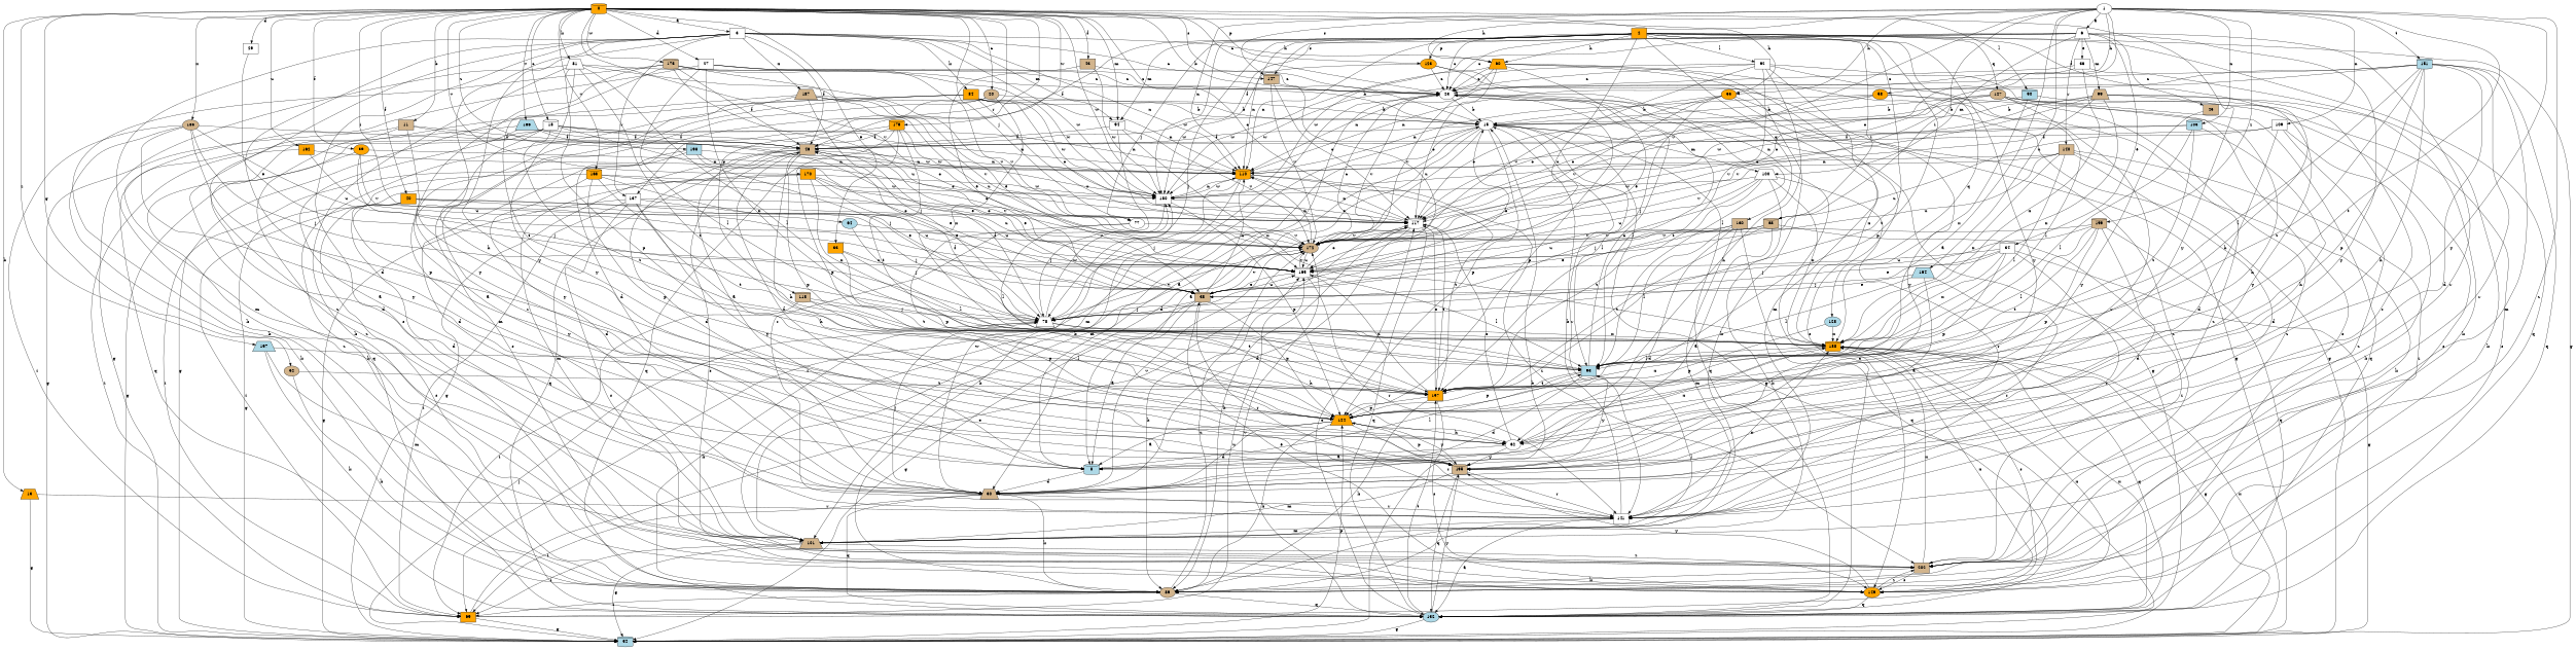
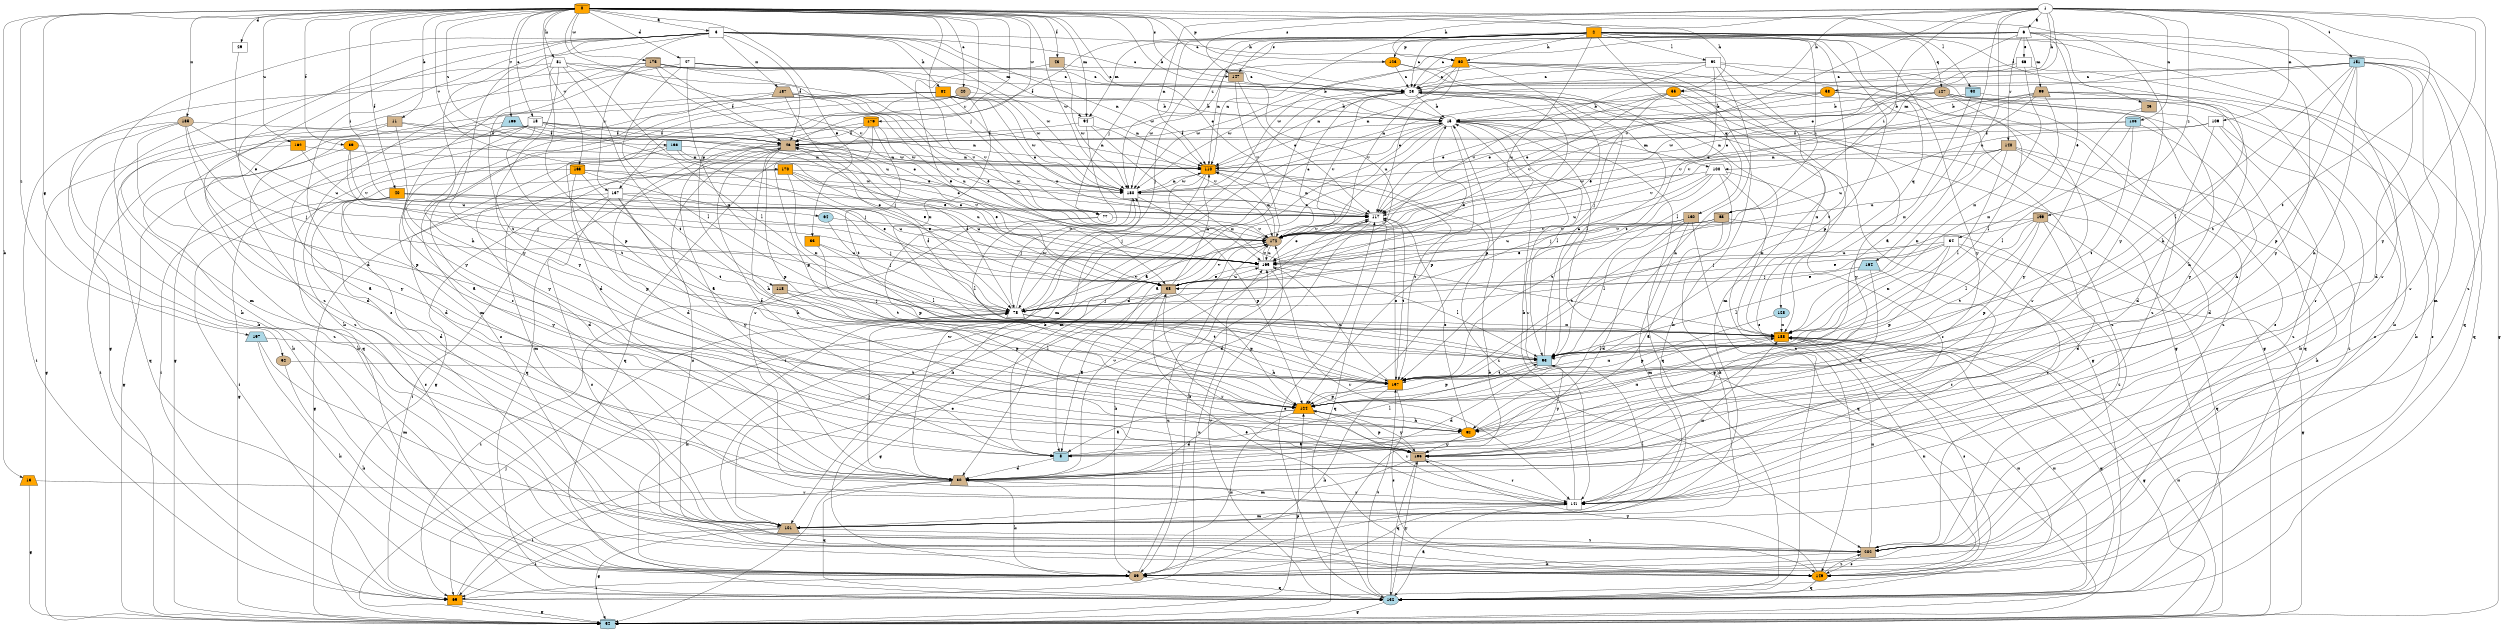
  strict digraph {
    node [fillcolor=tan shape=box style=filled]
    0 [fillcolor=orange shape=cylinder]
    3 [fillcolor=white]
    11
    13 [fillcolor=orange shape=trapezium]
    15 [fillcolor=white shape=ellipse]
    18 [fillcolor=white shape=cylinder]
    20 [shape=ellipse]
    23 [fillcolor=white shape=ellipse]
    27 [fillcolor=white]
    29 [fillcolor=white]
    33 [fillcolor=orange]
    39 [fillcolor=orange shape=ellipse]
    40 [fillcolor=orange]
    43
    52 [shape=ellipse]
    55 [fillcolor=orange shape=ellipse]
    64 [fillcolor=lightblue shape=ellipse]
    77 [fillcolor=white shape=ellipse]
    81 [fillcolor=white shape=trapezium]
    90 [fillcolor=lightblue shape=cylinder]
    94 [fillcolor=white shape=cylinder]
    117 [fillcolor=white shape=cylinder]
    118 [shape=cylinder]
    123 [fillcolor=orange shape=ellipse]
    137 [fillcolor=white]
    147 [shape=cylinder]
    162 [fillcolor=orange]
    166 [fillcolor=lightblue shape=trapezium]
    168 [fillcolor=orange shape=cylinder]
    170 [fillcolor=orange]
    172 [shape=ellipse]
    175 [shape=cylinder]
    176 [fillcolor=orange shape=cylinder]
    180 [fillcolor=white]
    185 [shape=ellipse]
    195 [shape=cylinder]
    197 [fillcolor=lightblue shape=trapezium]
    198 [fillcolor=lightblue]
    60 [fillcolor=orange shape=trapezium]
    110 [fillcolor=orange shape=cylinder]
    202
    46
    30 [shape=trapezium]
-   62 [fillcolor=white shape=ellipse]
+   62 [fillcolor=orange shape=ellipse]
    84 [fillcolor=orange]
    n46 [label=89 shape=ellipse]
    149 [fillcolor=orange shape=ellipse]
    187 [shape=trapezium]
    54 [fillcolor=lightblue shape=cylinder]
    141 [fillcolor=white]
    8 [fillcolor=lightblue shape=cylinder]
    124 [fillcolor=orange shape=trapezium]
    132 [fillcolor=lightblue shape=ellipse]
    100 [fillcolor=white shape=trapezium]
    93 [fillcolor=lightblue]
    69 [fillcolor=orange]
    101 [shape=trapezium]
    157 [fillcolor=orange]
    78 [fillcolor=white shape=trapezium]
    188 [fillcolor=orange shape=cylinder]
    38 [shape=cylinder]
    165 [fillcolor=white shape=cylinder]
    68 [shape=cylinder]
    1 [fillcolor=white shape=ellipse]
    6 [fillcolor=white shape=trapezium]
    58 [fillcolor=orange shape=ellipse]
    103 [fillcolor=lightblue shape=cylinder]
    109 [fillcolor=white]
    151 [fillcolor=lightblue shape=cylinder]
    164 [fillcolor=lightblue shape=trapezium]
    199 [shape=cylinder]
    34 [fillcolor=white]
    36 [fillcolor=white]
    99 [shape=trapezium]
    140
    2 [fillcolor=orange]
    45
    92 [fillcolor=white]
    127 [shape=ellipse]
    128 [fillcolor=lightblue shape=ellipse]
    130
    0 -> 3 [label=a]
    0 -> 11 [label=b]
    0 -> 13 [label=b]
    0 -> 15 [label=b]
    0 -> 18 [label=c]
    0 -> 20 [label=c]
    0 -> 23 [label=c]
    0 -> 27 [label=d]
    0 -> 29 [label=d]
    0 -> 33 [label=e]
    0 -> 39 [label=f]
    0 -> 40 [label=f]
    0 -> 43 [label=f]
    0 -> 52 [label=g]
    0 -> 55 [label=h]
    0 -> 64 [label=i]
    0 -> 77 [label=j]
    0 -> 81 [label=k]
    0 -> 90 [label=l]
    0 -> 94 [label=m]
    0 -> 117 [label=o]
    0 -> 118 [label=p]
    0 -> 123 [label=p]
    0 -> 137 [label=r]
    0 -> 147 [label=s]
    0 -> 162 [label=u]
    0 -> 166 [label=v]
    0 -> 168 [label=v]
    0 -> 170 [label=v]
    0 -> 172 [label=v]
    0 -> 175 [label=w]
    0 -> 176 [label=w]
    0 -> 180 [label=w]
    0 -> 185 [label=x]
    0 -> 195 [label=y]
    0 -> 197 [label=z]
    0 -> 198 [label=z]
    3 -> 23 [label=c]
    3 -> 94 [label=m]
    3 -> 137 [label=r]
    3 -> 180 [label=w]
    3 -> 195 [label=y]
    3 -> 60 [label=h]
    3 -> 110 [label=n]
    3 -> 202 [label=z]
    3 -> 46 [label=f]
    3 -> 30 [label=d]
    3 -> 62 [label=h]
    3 -> 84 [label=k]
    3 -> n46 [label=k]
    3 -> 149 [label=s]
    3 -> 187 [label=x]
    11 -> 117 [label=o]
    11 -> 195 [label=y]
    11 -> 46 [label=f]
    11 -> n46 [label=k]
    11 -> 54 [label=g]
    13 -> 54 [label=g]
    13 -> 141 [label=r]
    15 -> 46 [label=f]
    15 -> 30 [label=d]
    15 -> 54 [label=g]
    15 -> 141 [label=r]
    15 -> 8 [label=a]
    15 -> 124 [label=p]
    15 -> 132 [label=q]
    15 -> 100 [label=m]
    15 -> 93 [label=l]
    15 -> 69 [label=i]
    15 -> 101 [label=m]
    18 -> 180 [label=w]
    18 -> 110 [label=n]
    18 -> 46 [label=f]
    18 -> 30 [label=d]
    18 -> 8 [label=a]
    18 -> 132 [label=q]
    18 -> 157 [label=t]
    18 -> 78 [label=j]
    20 -> 15 [label=b]
    20 -> 30 [label=d]
    20 -> 149 [label=s]
    20 -> 188 [label=x]
    23 -> 15 [label=b]
    23 -> 172 [label=v]
    23 -> 54 [label=g]
    23 -> 8 [label=a]
    23 -> 124 [label=p]
    23 -> 93 [label=l]
    23 -> 101 [label=m]
    23 -> 188 [label=x]
    27 -> 15 [label=b]
    27 -> 23 [label=c]
    27 -> 172 [label=v]
    27 -> 93 [label=l]
    27 -> 101 [label=m]
    27 -> 188 [label=x]
    29 -> 38 [label=e]
    33 -> 93 [label=l]
    33 -> 157 [label=t]
    33 -> 165 [label=u]
    39 -> 172 [label=v]
    39 -> 110 [label=n]
    39 -> 54 [label=g]
    39 -> 78 [label=j]
    40 -> 117 [label=o]
    40 -> 195 [label=y]
    40 -> 30 [label=d]
    40 -> 149 [label=s]
    40 -> 78 [label=j]
    40 -> 165 [label=u]
    43 -> 23 [label=c]
    43 -> 180 [label=w]
    43 -> 38 [label=e]
    52 -> n46 [label=k]
    52 -> 157 [label=t]
    55 -> 15 [label=b]
    55 -> 117 [label=o]
    55 -> 172 [label=v]
    55 -> 195 [label=y]
    55 -> 202 [label=z]
    55 -> 78 [label=j]
    64 -> 172 [label=v]
    64 -> 78 [label=j]
    77 -> 172 [label=v]
    77 -> 124 [label=p]
    77 -> 93 [label=l]
    81 -> 23 [label=c]
    81 -> 195 [label=y]
    81 -> n46 [label=k]
    81 -> 54 [label=g]
    81 -> 124 [label=p]
    81 -> 93 [label=l]
    81 -> 157 [label=t]
    81 -> 38 [label=e]
    90 -> 15 [label=b]
    90 -> 149 [label=s]
    90 -> 188 [label=x]
    94 -> 172 [label=v]
    94 -> 46 [label=f]
    94 -> 141 [label=r]
    94 -> 188 [label=x]
    117 -> 172 [label=v]
    117 -> 110 [label=n]
    117 -> 30 [label=d]
    117 -> n46 [label=k]
    117 -> 132 [label=q]
    117 -> 157 [label=t]
    118 -> 124 [label=p]
    118 -> 69 [label=i]
    118 -> 157 [label=t]
    118 -> 78 [label=j]
    123 -> 23 [label=c]
    123 -> 180 [label=w]
    123 -> 54 [label=g]
    123 -> 93 [label=l]
    137 -> 117 [label=o]
    137 -> 195 [label=y]
    137 -> 62 [label=h]
    137 -> 149 [label=s]
    137 -> 54 [label=g]
    137 -> 69 [label=i]
    137 -> 165 [label=u]
    147 -> 117 [label=o]
    147 -> 172 [label=v]
    147 -> 165 [label=u]
    162 -> 110 [label=n]
    162 -> 69 [label=i]
    162 -> 165 [label=u]
    166 -> 110 [label=n]
    166 -> 202 [label=z]
    166 -> 46 [label=f]
    166 -> 8 [label=a]
    166 -> 38 [label=e]
    168 -> 180 [label=w]
    168 -> 30 [label=d]
    168 -> 54 [label=g]
    168 -> 124 [label=p]
    168 -> 157 [label=t]
    168 -> 38 [label=e]
    168 -> 165 [label=u]
    170 -> 117 [label=o]
    170 -> 172 [label=v]
    170 -> 180 [label=w]
    170 -> 69 [label=i]
    170 -> 101 [label=m]
    170 -> 188 [label=x]
    170 -> 38 [label=e]
    172 -> 23 [label=c]
    172 -> 110 [label=n]
    172 -> n46 [label=k]
    172 -> 165 [label=u]
    175 -> 23 [label=c]
    175 -> 172 [label=v]
    175 -> 180 [label=w]
    175 -> 195 [label=y]
    175 -> 46 [label=f]
    175 -> n46 [label=k]
    175 -> 157 [label=t]
    175 -> 165 [label=u]
    176 -> 180 [label=w]
    176 -> 46 [label=f]
    176 -> 8 [label=a]
    176 -> 124 [label=p]
    176 -> 132 [label=q]
    176 -> 157 [label=t]
    180 -> 117 [label=o]
    180 -> 110 [label=n]
    180 -> 124 [label=p]
    180 -> 78 [label=j]
    185 -> 195 [label=y]
    185 -> 46 [label=f]
    185 -> n46 [label=k]
    185 -> 124 [label=p]
    185 -> 69 [label=i]
    185 -> 78 [label=j]
    185 -> 165 [label=u]
    195 -> 141 [label=r]
    195 -> 124 [label=p]
    195 -> 132 [label=q]
    195 -> 101 [label=m]
    197 -> n46 [label=k]
    197 -> 93 [label=l]
    197 -> 101 [label=m]
    198 -> 117 [label=o]
    198 -> 110 [label=n]
    198 -> 30 [label=d]
    198 -> 69 [label=i]
    198 -> 38 [label=e]
    60 -> 23 [label=c]
    60 -> 117 [label=o]
    60 -> 172 [label=v]
    60 -> 180 [label=w]
    60 -> n46 [label=k]
    60 -> 149 [label=s]
    60 -> 54 [label=g]
    60 -> 38 [label=e]
    110 -> 180 [label=w]
    110 -> 202 [label=z]
    110 -> n46 [label=k]
    110 -> 157 [label=t]
    110 -> 78 [label=j]
    202 -> n46 [label=k]
    202 -> 149 [label=s]
    202 -> 188 [label=x]
    46 -> 110 [label=n]
    46 -> 30 [label=d]
    46 -> 62 [label=h]
    46 -> 149 [label=s]
    46 -> 54 [label=g]
    46 -> 124 [label=p]
    46 -> 132 [label=q]
    46 -> 38 [label=e]
    30 -> 172 [label=v]
    30 -> 180 [label=w]
    30 -> n46 [label=k]
    30 -> 141 [label=r]
    30 -> 132 [label=q]
    30 -> 69 [label=i]
    30 -> 78 [label=j]
    62 -> 117 [label=o]
    62 -> 195 [label=y]
    62 -> 8 [label=a]
    62 -> 188 [label=x]
    84 -> 15 [label=b]
    84 -> 117 [label=o]
    84 -> 180 [label=w]
    84 -> 110 [label=n]
    84 -> 54 [label=g]
    84 -> 141 [label=r]
    84 -> 132 [label=q]
    84 -> 165 [label=u]
    n46 -> 132 [label=q]
    n46 -> 69 [label=i]
    n46 -> 165 [label=u]
    149 -> 195 [label=y]
    149 -> 202 [label=z]
    149 -> 132 [label=q]
    149 -> 188 [label=x]
    149 -> 38 [label=e]
    187 -> 15 [label=b]
    187 -> 172 [label=v]
    187 -> 202 [label=z]
    187 -> 101 [label=m]
    187 -> 78 [label=j]
    187 -> 165 [label=u]
    54 -> 15 [label=b]
    54 -> 124 [label=p]
    54 -> 78 [label=j]
    54 -> 188 [label=x]
    141 -> 15 [label=b]
    141 -> 132 [label=a]
    141 -> 101 [label=m]
    141 -> 188 [label=x]
    8 -> 46 [label=f]
    8 -> 30 [label=d]
    8 -> 93 [label=l]
    124 -> 195 [label=y]
    124 -> 30 [label=d]
    124 -> 62 [label=h]
    124 -> n46 [label=k]
    124 -> 141 [label=r]
    124 -> 8 [label=a]
    132 -> 23 [label=c]
    132 -> 117 [label=o]
    132 -> 172 [label=v]
    132 -> 195 [label=y]
    132 -> 54 [label=g]
    132 -> 157 [label=t]
    132 -> 188 [label=x]
    100 -> 180 [label=w]
    100 -> n46 [label=k]
    100 -> 141 [label=r]
    100 -> 157 [label=t]
    100 -> 78 [label=j]
    100 -> 188 [label=x]
    100 -> 165 [label=u]
    93 -> 23 [label=c]
    93 -> 195 [label=y]
    93 -> 30 [label=d]
    93 -> 124 [label=p]
    93 -> 157 [label=t]
    69 -> 117 [label=o]
    69 -> 54 [label=g]
    69 -> 188 [label=x]
    69 -> 165 [label=u]
    101 -> 15 [label=b]
    101 -> 202 [label=z]
    101 -> 54 [label=g]
    101 -> 93 [label=l]
    101 -> 69 [label=i]
    157 -> 117 [label=o]
    157 -> n46 [label=k]
    157 -> 149 [label=s]
    157 -> 124 [label=p]
    157 -> 188 [label=x]
    157 -> 165 [label=u]
    78 -> 172 [label=v]
    78 -> 180 [label=w]
    78 -> 46 [label=f]
    78 -> 62 [label=h]
    78 -> n46 [label=k]
    78 -> 188 [label=x]
    188 -> 46 [label=f]
    188 -> 149 [label=s]
    188 -> 54 [label=g]
    188 -> 132 [label=q]
    188 -> 93 [label=l]
    38 -> 15 [label=b]
    38 -> 172 [label=v]
    38 -> 110 [label=n]
    38 -> 54 [label=g]
    38 -> 141 [label=r]
    38 -> 8 [label=a]
    38 -> 124 [label=p]
    38 -> 78 [label=j]
    38 -> 165 [label=u]
    165 -> 117 [label=o]
    165 -> 172 [label=v]
    165 -> 141 [label=r]
    165 -> 93 [label=l]
    165 -> 38 [label=e]
    68 -> 172 [label=v]
    68 -> 202 [label=z]
    68 -> 8 [label=a]
    68 -> 157 [label=t]
    68 -> 165 [label=u]
    1 -> 55 [label=h]
    1 -> 117 [label=o]
    1 -> 147 [label=s]
    1 -> 172 [label=v]
    1 -> 195 [label=y]
    1 -> 60 [label=h]
    1 -> 110 [label=n]
    1 -> 202 [label=z]
    1 -> 8 [label=a]
    1 -> 157 [label=t]
    1 -> 68 [label=i]
    1 -> 6 [label=a]
    1 -> 58 [label=h]
    1 -> 103 [label=n]
    1 -> 109 [label=n]
    1 -> 151 [label=t]
    1 -> 164 [label=u]
    1 -> 199 [label=z]
    6 -> 23 [label=c]
    6 -> 180 [label=w]
    6 -> 195 [label=y]
    6 -> 110 [label=n]
-   6 -> 46 [label=f]
+   6 -> 46 [label=z]
    6 -> 62 [label=h]
    6 -> 141 [label=r]
    6 -> 100 [label=m]
    6 -> 34 [label=e]
    6 -> 36 [label=e]
    6 -> 99 [label=m]
    6 -> 140 [label=r]
    58 -> 15 [label=b]
    58 -> 117 [label=o]
    58 -> 110 [label=n]
    58 -> 62 [label=h]
    58 -> 93 [label=l]
    103 -> 110 [label=n]
    103 -> 46 [label=f]
    103 -> 62 [label=h]
    103 -> 93 [label=l]
    103 -> 157 [label=t]
    109 -> 202 [label=z]
    109 -> 46 [label=f]
    109 -> 30 [label=d]
    109 -> n46 [label=k]
    109 -> 165 [label=u]
    151 -> 23 [label=c]
    151 -> 117 [label=o]
    151 -> 110 [label=n]
    151 -> 30 [label=d]
    151 -> 62 [label=h]
    151 -> 141 [label=r]
    151 -> 124 [label=p]
    151 -> 132 [label=q]
    151 -> 93 [label=l]
    151 -> 101 [label=m]
    151 -> 157 [label=t]
    164 -> 141 [label=r]
    164 -> 8 [label=a]
    164 -> 93 [label=l]
    164 -> 38 [label=e]
    199 -> 172 [label=v]
    199 -> 30 [label=d]
    199 -> 124 [label=p]
    199 -> 132 [label=q]
    199 -> 93 [label=l]
    199 -> 157 [label=t]
    199 -> 78 [label=j]
    34 -> 54 [label=g]
    34 -> 141 [label=r]
    34 -> 124 [label=p]
    34 -> 78 [label=j]
    34 -> 188 [label=x]
    34 -> 38 [label=e]
    34 -> 165 [label=u]
    36 -> 23 [label=c]
    36 -> 110 [label=n]
    36 -> n46 [label=k]
    36 -> 188 [label=x]
    99 -> 15 [label=b]
    99 -> 117 [label=o]
    99 -> 172 [label=v]
    99 -> 180 [label=w]
    99 -> 195 [label=y]
    99 -> n46 [label=k]
    99 -> 141 [label=r]
    99 -> 188 [label=x]
    140 -> 172 [label=v]
    140 -> 110 [label=n]
    140 -> 202 [label=z]
    140 -> 30 [label=d]
    140 -> n46 [label=k]
    140 -> 93 [label=l]
    140 -> 188 [label=x]
    140 -> 165 [label=u]
    2 -> 23 [label=c]
    2 -> 77 [label=j]
    2 -> 94 [label=m]
    2 -> 123 [label=p]
    2 -> 147 [label=s]
    2 -> 180 [label=w]
    2 -> 195 [label=y]
    2 -> 60 [label=h]
    2 -> 110 [label=n]
    2 -> 46 [label=f]
    2 -> 54 [label=g]
    2 -> 124 [label=p]
    2 -> 132 [label=q]
    2 -> 157 [label=t]
    2 -> 78 [label=j]
    2 -> 165 [label=u]
    2 -> 68 [label=i]
    2 -> 45 [label=f]
    2 -> 92 [label=l]
    2 -> 127 [label=q]
    2 -> 128 [label=q]
    2 -> 130 [label=q]
    45 -> 195 [label=y]
    92 -> 23 [label=c]
    92 -> 172 [label=v]
    92 -> 180 [label=w]
    92 -> 202 [label=z]
    92 -> 62 [label=h]
    92 -> 149 [label=s]
    92 -> 101 [label=m]
    92 -> 157 [label=t]
    127 -> 15 [label=b]
    127 -> 117 [label=o]
    127 -> 172 [label=v]
    127 -> 202 [label=z]
    127 -> 149 [label=s]
    127 -> 141 [label=r]
    127 -> 132 [label=q]
    128 -> 124 [label=p]
    128 -> 188 [label=x]
    130 -> 172 [label=v]
    130 -> 30 [label=d]
    130 -> 132 [label=q]
    130 -> 93 [label=l]
    130 -> 101 [label=m]
    130 -> 38 [label=e]
  }
